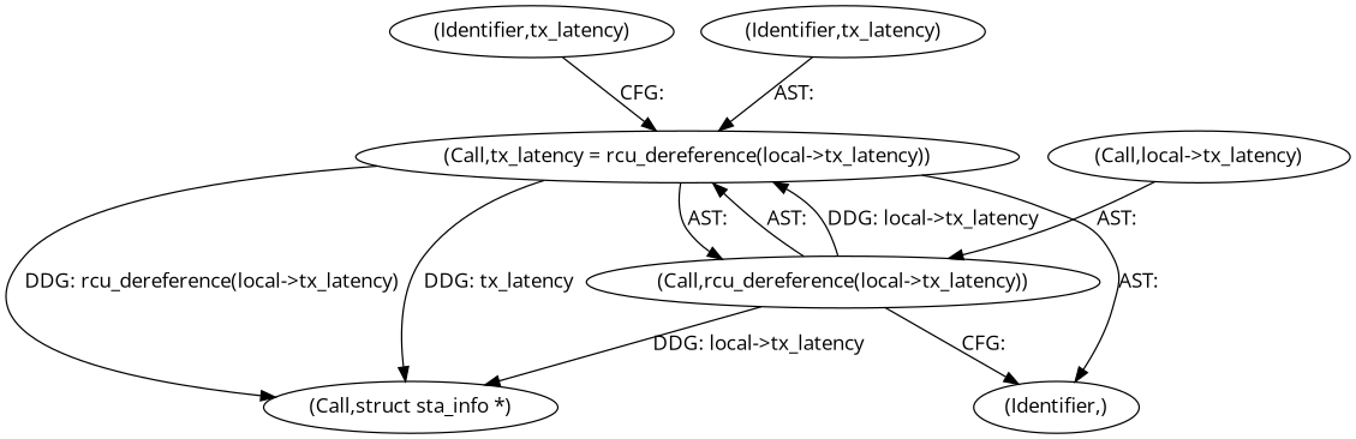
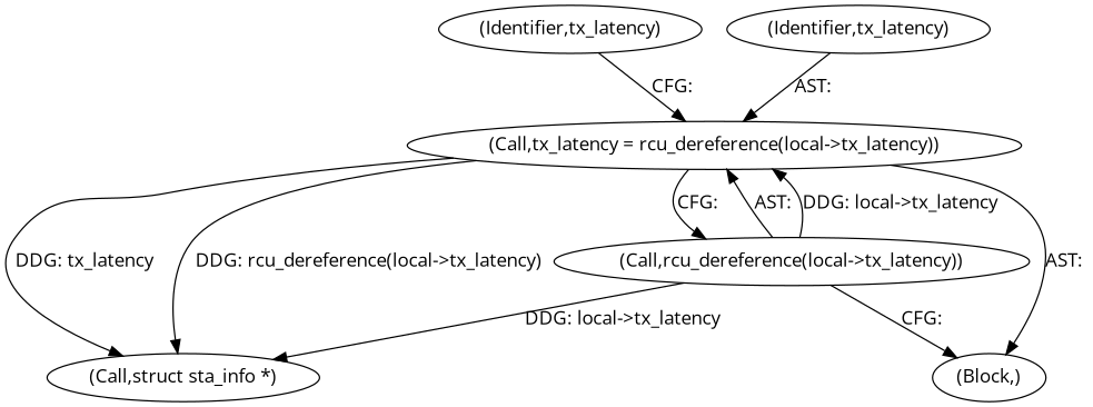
  digraph {
    fontname="Open Sans"
    node [fontname="Open Sans"]
    edge [fontname="Open Sans"]
    n1 [label="(Call,tx_latency = rcu_dereference(local->tx_latency))"]
    n2 [label="(Call,rcu_dereference(local->tx_latency))"]
    n3 [label="(Call,struct sta_info *)"]
-   n4 [label="(Identifier,)"]
-   n5 [label="(Call,local->tx_latency)"]
+   n4 [label="(Block,)"]
    n6 [label="(Identifier,tx_latency)"]
    n7 [label="(Identifier,tx_latency)"]
-   n1 -> n2 [label="AST: "]
+   n1 -> n2 [label="CFG: "]
    n1 -> n3 [label="DDG: tx_latency"]
    n1 -> n3 [label="DDG: rcu_dereference(local->tx_latency)"]
    n1 -> n4 [label="AST: "]
    n2 -> n1 [label="AST: "]
    n2 -> n1 [label="DDG: local->tx_latency"]
    n2 -> n3 [label="DDG: local->tx_latency"]
    n2 -> n4 [label="CFG: "]
-   n5 -> n2 [label="AST: "]
    n6 -> n1 [label="CFG: "]
    n7 -> n1 [label="AST: "]
  }
